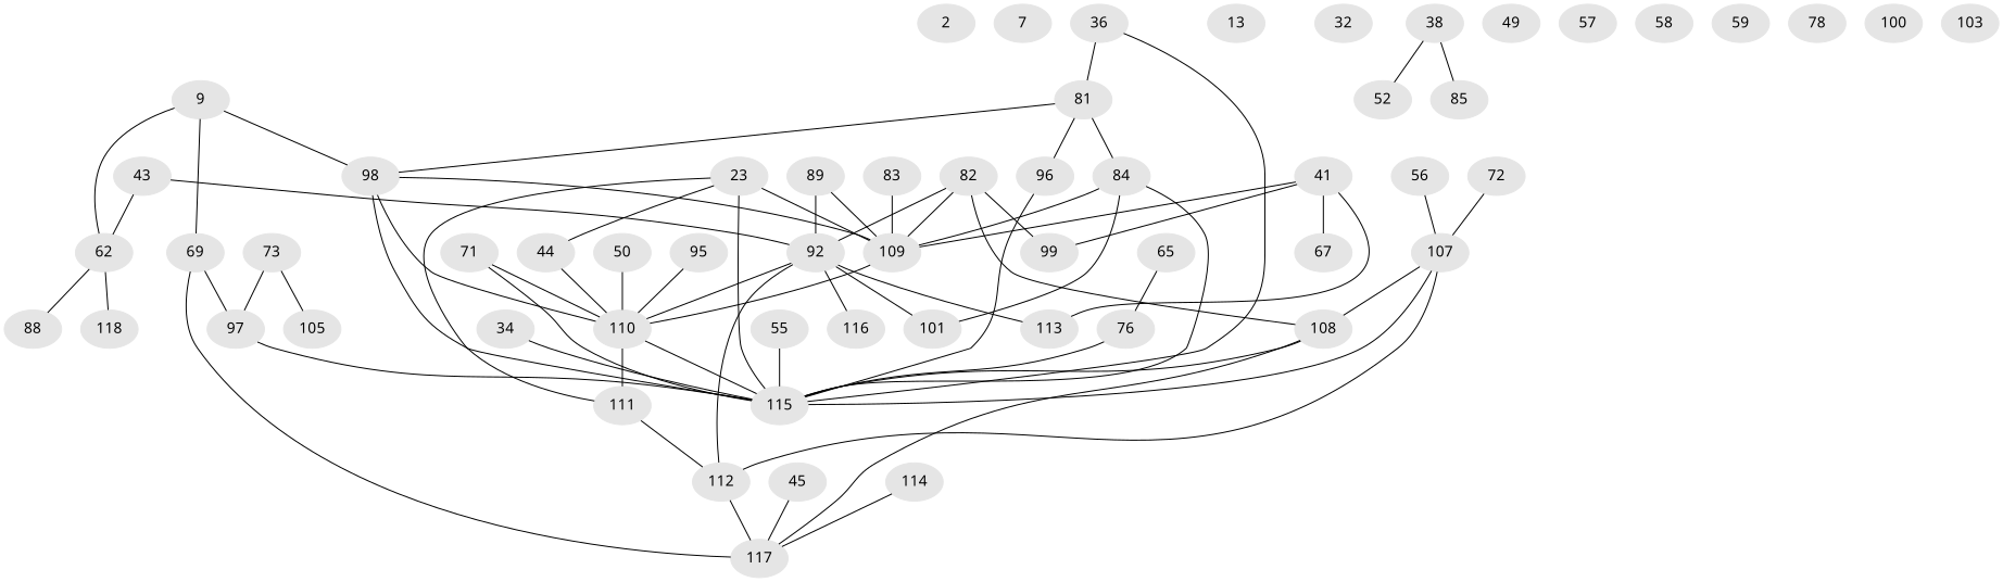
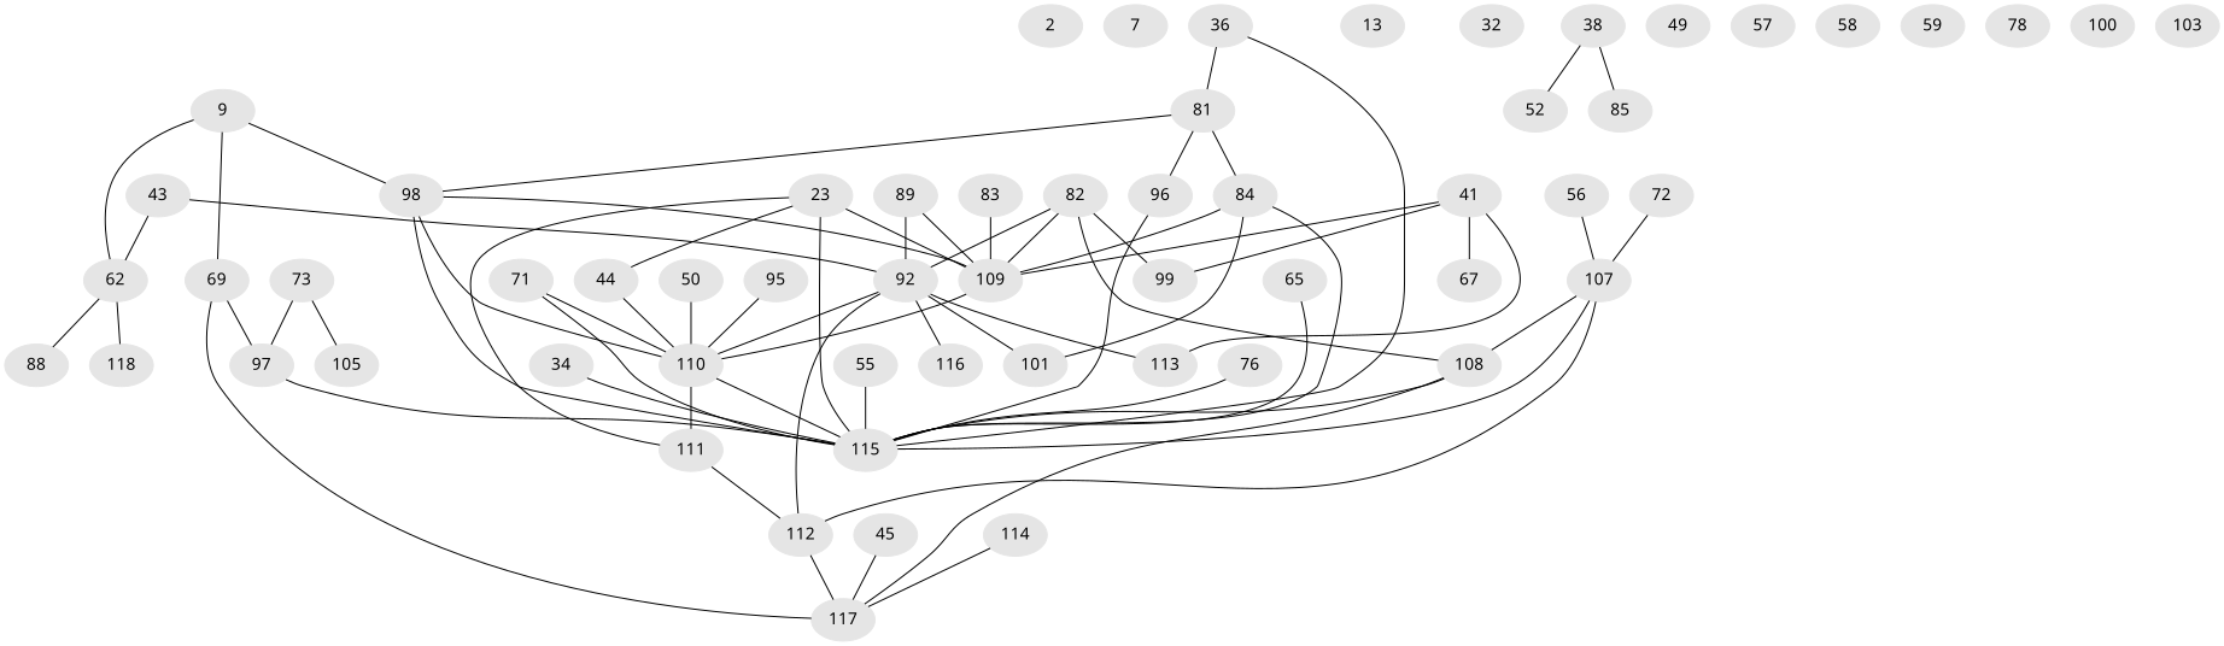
  graph {
    fontname="Noto Sans"
    node [color=gray90 fontname="Noto Sans" style=filled]
    edge [fontname="Noto Sans"]
    2
    7
    9
    62
    69 [super="+39"]
    98 [super="+14"]
    88
    118
    117 [super="+20"]
    97 [super="+80"]
    109 [super="+106"]
    115 [super="+25+79+91"]
    110 [super="+21+24"]
    13
    23 [super="+1"]
    44 [super="+6"]
    111 [super="+28+93+64"]
    112 [super="+46+86"]
    32
    34
    36
    81
    84 [super="+22"]
    96 [super="+11+70"]
    38
    52
    85
    41
    67
    99 [super="+90"]
    113 [super="+104"]
    43 [super="+27"]
    92 [super="+74+31+37+65"]
    101
    116
    45
    49
    50
    55
    56
    107
    108 [super="+53+94+63"]
    57
    58
    59
    71 [super="+17"]
    72 [super="+12"]
    73
    105
    n50 [label=65]
    76
    78
    82 [super="+48"]
    83
    89
    95
    100
    103
    114
    9 -- 62
    9 -- 69 [weight=2]
    9 -- 98
    62 -- 88
    62 -- 118
    69 -- 117
    69 -- 97 [weight=2]
    98 -- 109
    98 -- 115
    98 -- 110 [weight=2]
    97 -- 115 [weight=4]
    109 -- 110
    110 -- 115
    110 -- 111
    23 -- 109 [weight=3]
    23 -- 115
    23 -- 44
    23 -- 111
    44 -- 110
    111 -- 112
    112 -- 117 [weight=2]
    34 -- 115 [weight=2]
    36 -- 115
    36 -- 81
    81 -- 98
    81 -- 84
    81 -- 96
    84 -- 109
    84 -- 115
    84 -- 101
    96 -- 115
    38 -- 52
    38 -- 85
    41 -- 109
    41 -- 67
    41 -- 99
    41 -- 113 [weight=2]
    43 -- 62
    43 -- 92
    92 -- 110 [weight=2]
    92 -- 112 [weight=4]
    92 -- 113
    92 -- 101
    92 -- 116
    45 -- 117
    50 -- 110
    55 -- 115
    56 -- 107
    107 -- 115
    107 -- 112 [weight=3]
    107 -- 108
    108 -- 117
    108 -- 115
    71 -- 115
    71 -- 110
    72 -- 107
    73 -- 97
    73 -- 105
-   n50 -- 76
+   n50 -- 115
    76 -- 115
    82 -- 109
    82 -- 99 [weight=2]
    82 -- 92
    82 -- 108
    83 -- 109
    89 -- 109
    89 -- 92
    95 -- 110
    114 -- 117
  }
